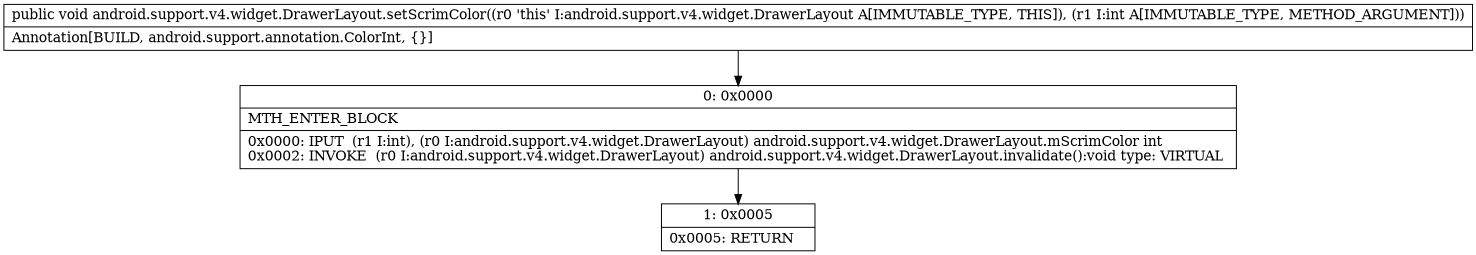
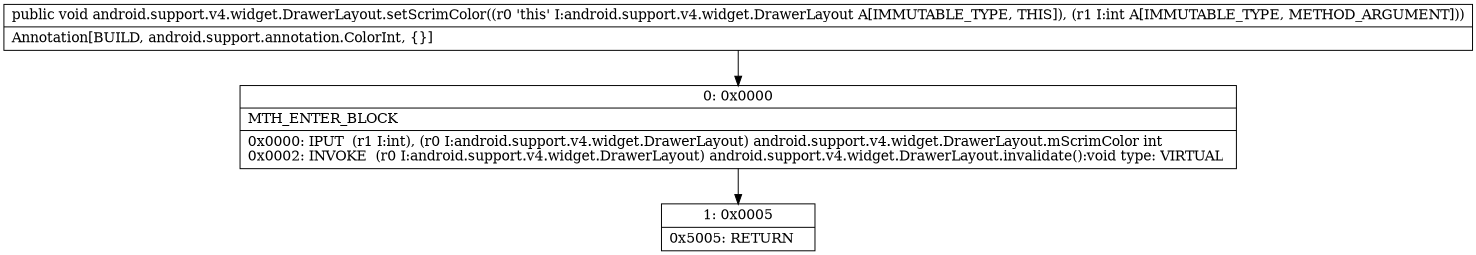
  digraph {
    node [shape=record]
    n1 [label="{0\:\ 0x0000|MTH_ENTER_BLOCK\l|0x0000: IPUT  (r1 I:int), (r0 I:android.support.v4.widget.DrawerLayout) android.support.v4.widget.DrawerLayout.mScrimColor int \l0x0002: INVOKE  (r0 I:android.support.v4.widget.DrawerLayout) android.support.v4.widget.DrawerLayout.invalidate():void type: VIRTUAL \l}"]
-   n2 [label="{1\:\ 0x0005|0x0005: RETURN   \l}"]
+   n2 [label="{1\:\ 0x0005|0x5005: RETURN   \l}"]
    n3 [label="{public void android.support.v4.widget.DrawerLayout.setScrimColor((r0 'this' I:android.support.v4.widget.DrawerLayout A[IMMUTABLE_TYPE, THIS]), (r1 I:int A[IMMUTABLE_TYPE, METHOD_ARGUMENT]))  | Annotation[BUILD, android.support.annotation.ColorInt, \{\}]\l}"]
    n1 -> n2
    n3 -> n1
  }
